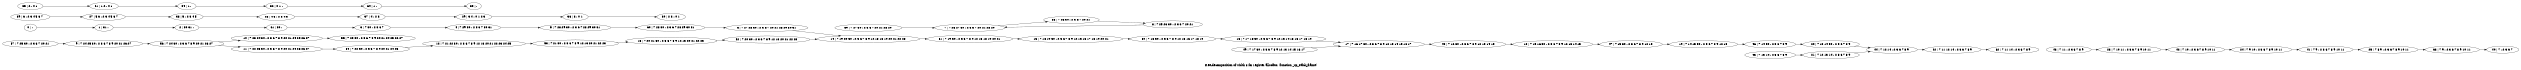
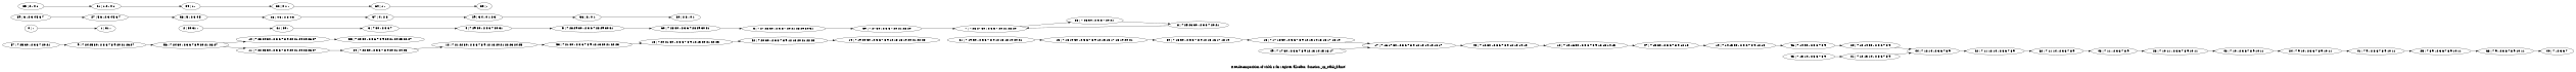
  digraph {
    label="Tree-decomposition of width 3 for register allocator (function _up_stack_frame)"
    rankdir=LR
    n1 [label="0 | : "]
    n2 [label="1 | 31 : "]
    n3 [label="2 | 30 31 : "]
    n4 [label="61 | 30 : "]
    n5 [label="3 | 7 30 : 2 3 6 7 "]
    n6 [label="4 | 7 29 30 : 2 3 6 7 30 31 "]
    n7 [label="5 | 7 28 29 30 : 2 3 6 7 28 29 30 31 "]
    n8 [label="60 | 7 28 30 : 2 3 6 7 28 29 30 31 "]
    n9 [label="6 | 7 27 28 30 : 2 3 6 7 20 21 28 29 30 31 "]
    n10 [label="59 | 7 27 30 : 2 3 6 7 20 21 28 29 "]
    n11 [label="7 | 7 26 27 30 : 2 3 6 7 20 21 28 29 "]
    n12 [label="58 | 7 26 30 : 2 3 6 7 20 21 "]
    n13 [label="8 | 7 25 26 30 : 2 3 6 7 20 21 "]
    n14 [label="57 | 7 25 30 : 2 3 6 7 20 21 "]
    n15 [label="9 | 7 24 25 30 : 2 3 6 7 8 9 20 21 26 27 "]
    n16 [label="56 | 7 24 30 : 2 3 6 7 8 9 20 21 26 27 "]
    n17 [label="10 | 7 23 24 30 : 2 3 6 7 8 9 20 21 24 25 26 27 "]
    n18 [label="11 | 7 22 23 30 : 2 3 6 7 8 9 20 21 24 25 26 27 "]
    n19 [label="55 | 7 23 30 : 2 3 6 7 8 9 20 21 24 25 26 27 "]
    n20 [label="54 | 7 22 30 : 2 3 6 7 8 9 20 21 24 25 "]
    n21 [label="12 | 7 21 22 30 : 2 3 6 7 8 9 12 13 20 21 22 23 24 25 "]
    n22 [label="53 | 7 21 30 : 2 3 6 7 8 9 12 13 20 21 22 23 "]
    n23 [label="13 | 7 20 21 30 : 2 3 6 7 8 9 12 13 20 21 22 23 "]
    n24 [label="52 | 7 20 30 : 2 3 6 7 8 9 12 13 20 21 22 23 "]
    n25 [label="14 | 7 19 20 30 : 2 3 6 7 8 9 12 13 18 19 20 21 22 23 "]
    n26 [label="51 | 7 19 30 : 2 3 6 7 8 9 12 13 18 19 20 21 "]
    n27 [label="15 | 7 18 19 30 : 2 3 6 7 8 9 12 13 16 17 18 19 20 21 "]
    n28 [label="50 | 7 18 30 : 2 3 6 7 8 9 12 13 16 17 18 19 "]
    n29 [label="16 | 7 17 18 30 : 2 3 6 7 8 9 12 13 14 15 16 17 18 19 "]
    n30 [label="17 | 7 16 17 30 : 2 3 6 7 8 9 12 13 14 15 16 17 "]
    n31 [label="49 | 7 17 30 : 2 3 6 7 8 9 12 13 14 15 16 17 "]
    n32 [label="48 | 7 16 30 : 2 3 6 7 8 9 12 13 14 15 "]
    n33 [label="18 | 7 15 16 30 : 2 3 6 7 8 9 12 13 14 15 "]
    n34 [label="47 | 7 15 30 : 2 3 6 7 8 9 12 13 "]
    n35 [label="19 | 7 14 15 30 : 2 3 6 7 8 9 12 13 "]
    n36 [label="46 | 7 14 30 : 2 3 6 7 8 9 "]
    n37 [label="20 | 7 13 14 30 : 2 3 6 7 8 9 "]
    n38 [label="44 | 7 12 14 : 2 3 6 7 8 9 "]
    n39 [label="45 | 7 13 14 : 2 3 6 7 8 9 "]
    n40 [label="21 | 7 12 13 14 : 2 3 6 7 8 9 "]
    n41 [label="22 | 7 11 12 14 : 2 3 6 7 8 9 "]
    n42 [label="62 | 7 11 14 : 2 3 6 7 8 9 "]
    n43 [label="43 | 7 11 : 2 3 6 7 8 9 "]
    n44 [label="23 | 7 10 11 : 2 3 6 7 8 9 10 11 "]
    n45 [label="42 | 7 10 : 2 3 6 7 8 9 10 11 "]
    n46 [label="24 | 7 9 10 : 2 3 6 7 8 9 10 11 "]
    n47 [label="41 | 7 9 : 2 3 6 7 8 9 10 11 "]
    n48 [label="25 | 7 8 9 : 2 3 6 7 8 9 10 11 "]
    n49 [label="63 | 7 9 : 2 3 6 7 8 9 10 11 "]
    n50 [label="40 | 7 : 2 3 6 7 "]
    n51 [label="39 | 6 : 2 3 4 5 6 7 "]
    n52 [label="27 | 5 6 : 2 3 4 5 6 7 "]
    n53 [label="38 | 5 : 2 3 4 5 "]
    n54 [label="28 | 4 5 : 2 3 4 5 "]
    n55 [label="37 | 4 : 2 3 "]
    n56 [label="29 | 3 4 : 0 1 2 3 "]
    n57 [label="36 | 3 : 0 1 "]
    n58 [label="30 | 2 3 : 0 1 "]
    n59 [label="35 | 2 : 0 1 "]
    n60 [label="31 | 1 2 : 0 1 "]
    n61 [label="34 | 1 : "]
    n62 [label="32 | 0 1 : "]
    n63 [label="64 | 1 : "]
    n64 [label="33 | : "]
    n1 -> n2
-   n2 -> n3
    n3 -> n4
    n4 -> n5
    n5 -> n6
    n6 -> n7
    n7 -> n8
    n8 -> n9
-   n9 -> n25
+   n9 -> n10
    n10 -> n11
    n11 -> n12
    n12 -> n13
    n13 -> n11
    n14 -> n15
    n15 -> n16
    n16 -> n17
    n16 -> n18
    n17 -> n19
    n18 -> n20
    n20 -> n21
    n21 -> n22
    n22 -> n23
    n23 -> n24
    n24 -> n25
-   n25 -> n26
    n26 -> n27
    n27 -> n28
    n28 -> n29
    n29 -> n30
    n30 -> n32
    n31 -> n30
    n32 -> n33
    n33 -> n34
    n34 -> n35
    n35 -> n36
    n36 -> n37
    n37 -> n38
    n38 -> n41
    n39 -> n40
    n40 -> n38
    n41 -> n42
+   n42 -> n43
    n43 -> n44
    n44 -> n45
    n45 -> n46
    n46 -> n47
    n47 -> n48
    n48 -> n49
    n49 -> n50
    n51 -> n52
    n52 -> n53
    n53 -> n54
    n54 -> n55
    n55 -> n56
    n56 -> n57
    n57 -> n58
    n59 -> n60
    n60 -> n61
    n61 -> n62
    n62 -> n63
    n63 -> n64
  }
